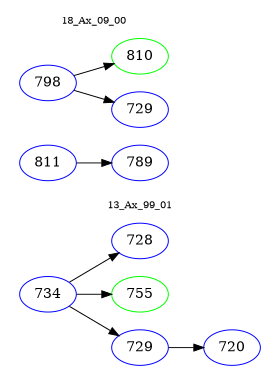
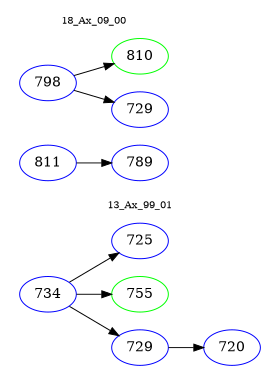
  digraph {
    fontname="DejaVu Serif"
    rankdir=LR
    node [color=blue fontname="DejaVu Serif"]
    edge [color=black fontname="DejaVu Serif"]
    n1 [label=734]
    n2 [label=729]
    n3 [color=green label=755]
-   n4 [label=728]
+   n4 [label=725]
    n5 [label=720]
    n6 [label=798]
    n7 [label=729]
    n8 [color=green label=810]
    n9 [label=811]
    n10 [label=789]
    subgraph cluster_1 {
      color=white
      fontsize=10
      label="13_Ax_99_01"
      n1
      n2
      n3
      n4
      n5
    }
    subgraph cluster_2 {
      color=white
      fontsize=10
      label="18_Ax_09_00"
      n6
      n7
      n8
      n9
      n10
    }
    n1 -> n2
    n1 -> n3
    n1 -> n4
    n2 -> n5
    n6 -> n7
    n6 -> n8
    n9 -> n10
  }
